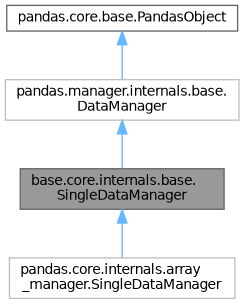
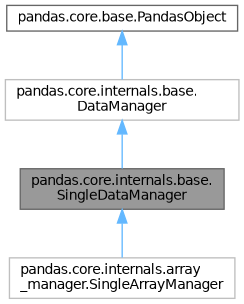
  digraph {
    rankdir=TB
    node [color=gray40 fillcolor=white fontname=Helvetica fontsize=10 shape=box style=filled]
    edge [color=steelblue1 dir=back fontname=Helvetica fontsize=10 labelfontname=Helvetica labelfontsize=10 style=solid]
-   n1 [fillcolor=grey60 fontcolor=black height=0.2 label="base.core.internals.base.\lSingleDataManager" width=0.4]
-   n2 [color=grey75 height=0.2 label="pandas.core.internals.array\l_manager.SingleDataManager" width=0.4]
-   n3 [color=grey75 height=0.2 label="pandas.manager.internals.base.\lDataManager" width=0.4]
+   n1 [fillcolor=grey60 fontcolor=black height=0.2 label="pandas.core.internals.base.\lSingleDataManager" width=0.4]
+   n2 [color=grey75 height=0.2 label="pandas.core.internals.array\l_manager.SingleArrayManager" width=0.4]
+   n3 [color=grey75 height=0.2 label="pandas.core.internals.base.\lDataManager" width=0.4]
    n4 [height=0.2 label="pandas.core.base.PandasObject" width=0.4]
    n1 -> n2
    n3 -> n1
    n4 -> n3
  }
